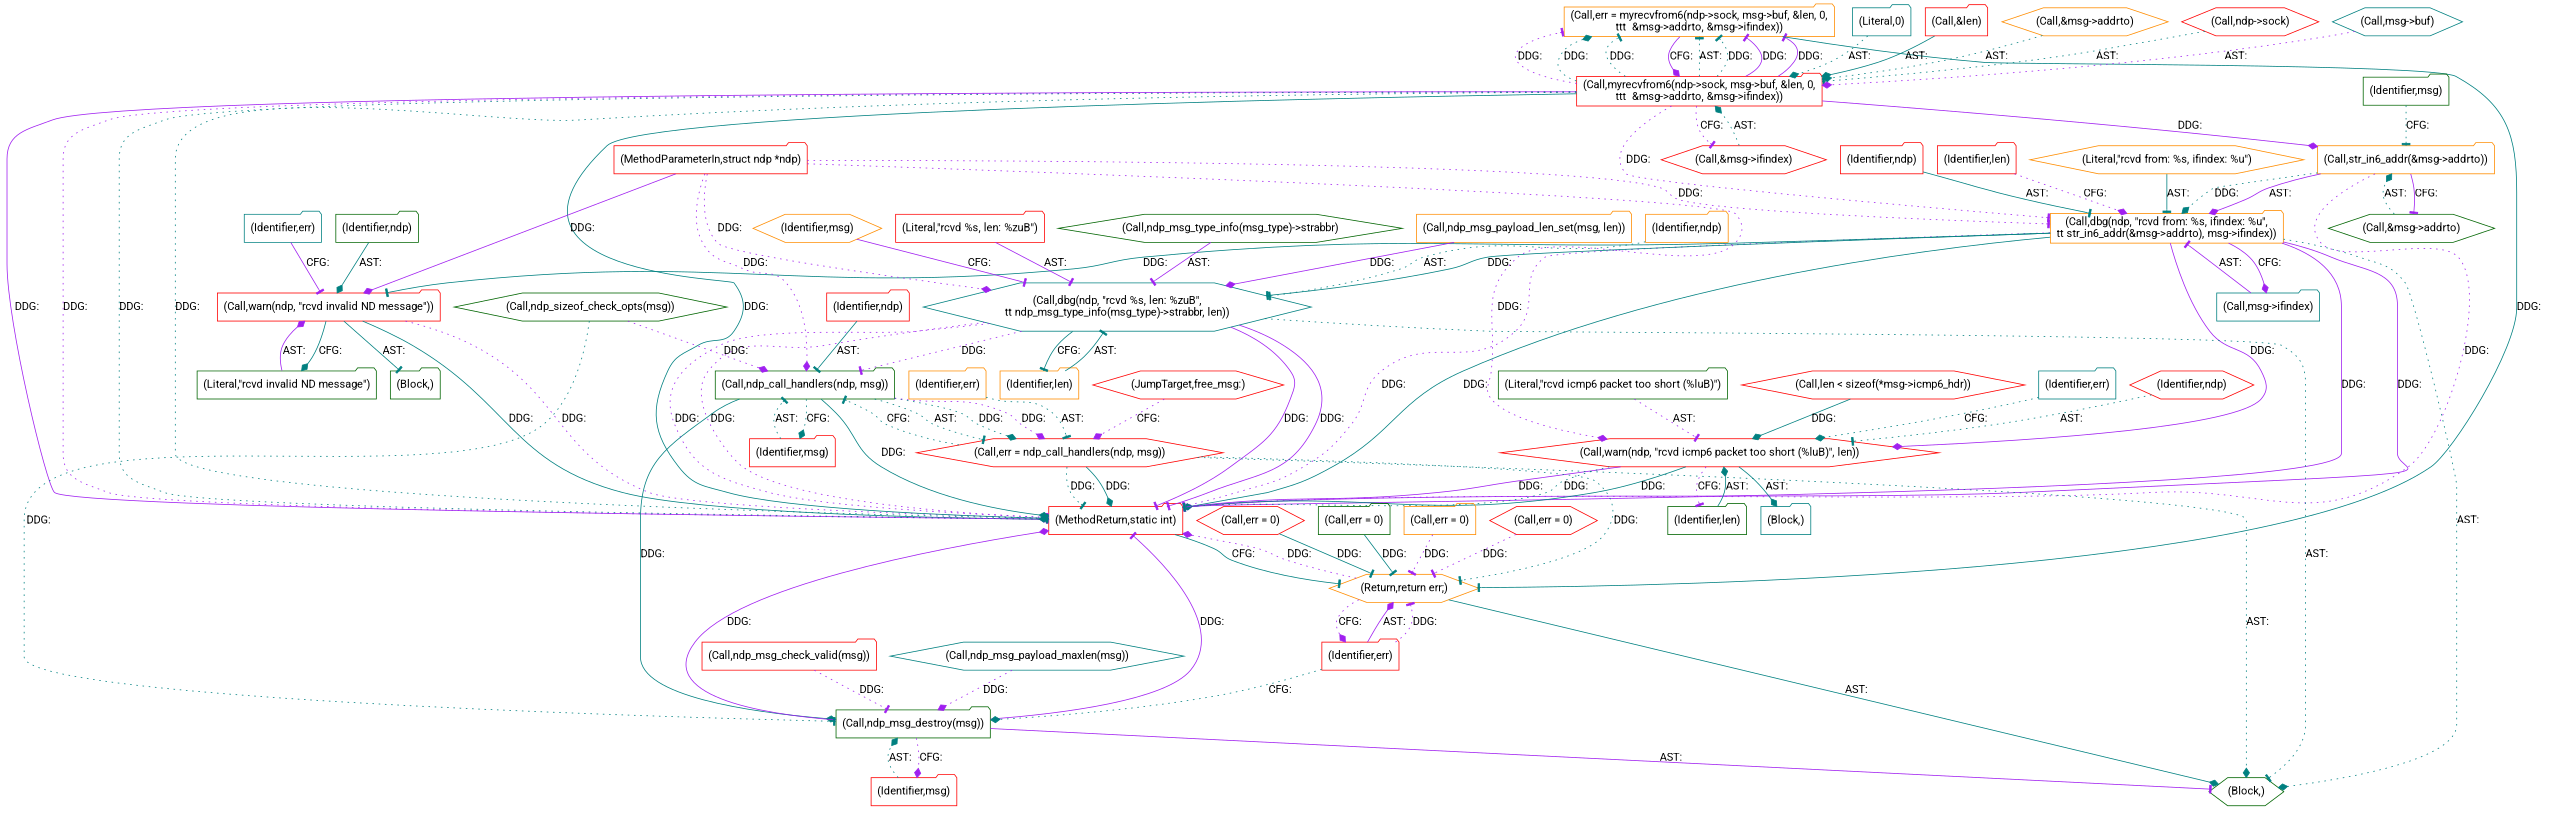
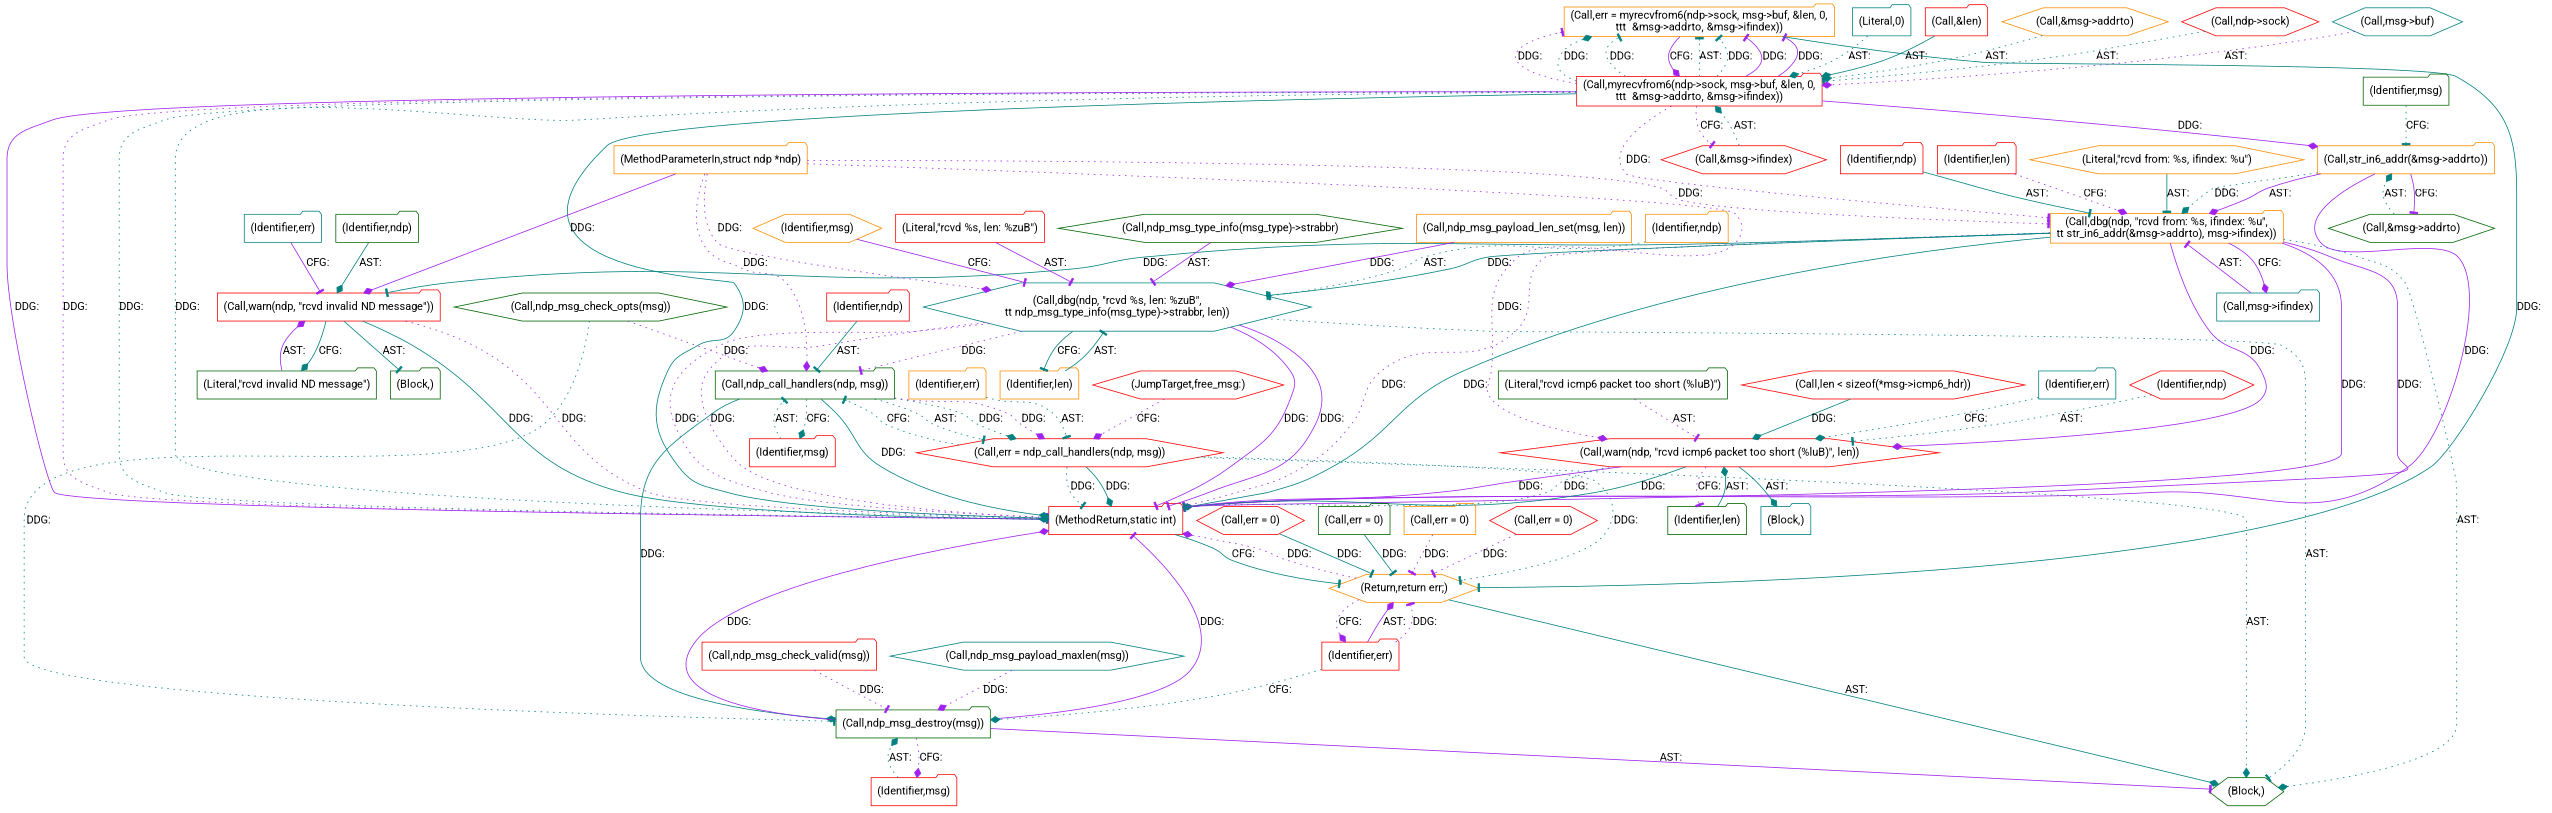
  digraph {
    fontname=Roboto
    node [color=red fontname=Roboto shape=folder]
    edge [arrowhead=tee color=teal fontname=Roboto style=dotted]
    n1 [color=darkorange label="(Call,str_in6_addr(&msg->addrto))"]
    n2 [color=darkorange label="(Call,dbg(ndp, \"rcvd from: %s, ifindex: %u\",\n\t\t str_in6_addr(&msg->addrto), msg->ifindex))"]
    n3 [color=darkgreen label="(Call,&msg->addrto)" shape=hexagon]
    n4 [label="(MethodReturn,static int)"]
    n5 [label="(Call,warn(ndp, \"rcvd icmp6 packet too short (%luB)\", len))" shape=hexagon]
    n6 [label="(Call,warn(ndp, \"rcvd invalid ND message\"))"]
    n7 [color=teal label="(Call,dbg(ndp, \"rcvd %s, len: %zuB\",\n\t\t ndp_msg_type_info(msg_type)->strabbr, len))" shape=hexagon]
    n8 [color=darkgreen label="(Block,)" shape=hexagon]
    n9 [color=teal label="(Call,msg->ifindex)"]
    n10 [color=darkorange label="(Return,return err;)" shape=hexagon]
    n11 [label="(Call,myrecvfrom6(ndp->sock, msg->buf, &len, 0,\n\t\t\t  &msg->addrto, &msg->ifindex))"]
    n12 [label="(Call,&msg->ifindex)" shape=hexagon]
    n13 [color=darkorange label="(Call,err = myrecvfrom6(ndp->sock, msg->buf, &len, 0,\n\t\t\t  &msg->addrto, &msg->ifindex))"]
    n14 [color=darkgreen label="(Identifier,len)"]
    n15 [color=teal label="(Block,)"]
    n16 [color=darkgreen label="(Literal,\"rcvd invalid ND message\")"]
    n17 [color=darkgreen label="(Block,)"]
    n18 [color=darkgreen label="(Call,ndp_call_handlers(ndp, msg))"]
    n19 [color=darkorange label="(Identifier,len)"]
    n20 [label="(Call,err = ndp_call_handlers(ndp, msg))" shape=hexagon]
    n21 [color=darkgreen label="(Call,ndp_msg_destroy(msg))"]
    n22 [label="(Identifier,msg)"]
    n23 [label="(Identifier,msg)"]
    n24 [label="(Identifier,err)"]
    n25 [color=darkgreen label="(Identifier,msg)"]
-   n26 [color=darkgreen label="(Call,ndp_sizeof_check_opts(msg))" shape=hexagon]
+   n26 [color=darkgreen label="(Call,ndp_msg_check_opts(msg))" shape=hexagon]
    n27 [label="(Identifier,ndp)"]
    n28 [color=darkgreen label="(Identifier,ndp)"]
    n29 [label="(Literal,\"rcvd %s, len: %zuB\")"]
    n30 [label="(Call,err = 0)" shape=hexagon]
    n31 [label="(Call,ndp_msg_check_valid(msg))"]
    n32 [label="(Identifier,len)"]
    n33 [color=darkgreen label="(Call,ndp_msg_type_info(msg_type)->strabbr)" shape=hexagon]
    n34 [label="(JumpTarget,free_msg:)" shape=hexagon]
    n35 [color=teal label="(Literal,0)"]
    n36 [color=teal label="(Identifier,err)"]
    n37 [color=darkgreen label="(Call,err = 0)"]
    n38 [color=darkgreen label="(Literal,\"rcvd icmp6 packet too short (%luB)\")"]
    n39 [label="(Call,&len)"]
    n40 [color=darkorange label="(Call,&msg->addrto)" shape=hexagon]
    n41 [label="(Call,len < sizeof(*msg->icmp6_hdr))" shape=hexagon]
    n42 [color=darkorange label="(Call,err = 0)"]
    n43 [label="(Call,ndp->sock)" shape=hexagon]
    n44 [color=darkorange label="(Call,ndp_msg_payload_len_set(msg, len))"]
-   n45 [label="(MethodParameterIn,struct ndp *ndp)"]
+   n45 [color=darkorange label="(MethodParameterIn,struct ndp *ndp)"]
    n46 [color=teal label="(Call,ndp_msg_payload_maxlen(msg))" shape=hexagon]
    n47 [color=teal label="(Identifier,err)"]
    n48 [color=teal label="(Call,msg->buf)" shape=hexagon]
    n49 [color=darkorange label="(Identifier,ndp)"]
    n50 [color=darkorange label="(Identifier,err)"]
    n51 [color=darkorange label="(Literal,\"rcvd from: %s, ifindex: %u\")" shape=hexagon]
    n52 [color=darkorange label="(Identifier,msg)" shape=hexagon]
    n53 [label="(Identifier,ndp)" shape=hexagon]
    n54 [label="(Call,err = 0)" shape=hexagon]
    n55 [label="(Identifier,ndp)"]
    n1 -> n2 [arrowhead=diamond color=purple label="AST: " style=solid]
    n1 -> n2 [arrowhead=diamond label="DDG: "]
    n1 -> n3 [color=purple label="CFG: " style=solid]
-   n1 -> n4 [color=purple label="DDG: "]
+   n1 -> n4 [color=purple label="DDG: " style=solid]
    n2 -> n4 [color=purple label="DDG: "]
    n2 -> n4 [label="DDG: " style=solid]
    n2 -> n4 [color=purple label="DDG: " style=solid]
    n2 -> n4 [arrowhead=diamond color=purple label="DDG: " style=solid]
    n2 -> n5 [arrowhead=diamond color=purple label="DDG: " style=solid]
    n2 -> n6 [label="DDG: " style=solid]
    n2 -> n7 [label="DDG: " style=solid]
    n2 -> n8 [arrowhead=diamond label="AST: "]
    n2 -> n9 [arrowhead=diamond color=purple label="CFG: " style=solid]
    n3 -> n1 [arrowhead=diamond label="AST: "]
    n4 -> n10 [label="CFG: " style=solid]
    n5 -> n4 [arrowhead=diamond label="DDG: " style=solid]
    n5 -> n4 [color=purple label="DDG: " style=solid]
    n5 -> n4 [label="DDG: "]
    n5 -> n14 [color=purple label="CFG: "]
    n5 -> n15 [arrowhead=diamond label="AST: " style=solid]
    n6 -> n4 [color=purple label="DDG: "]
    n6 -> n4 [label="DDG: " style=solid]
    n6 -> n16 [arrowhead=diamond label="CFG: " style=solid]
    n6 -> n17 [label="AST: " style=solid]
    n7 -> n4 [color=purple label="DDG: "]
    n7 -> n4 [color=purple label="DDG: " style=solid]
    n7 -> n4 [color=purple label="DDG: " style=solid]
    n7 -> n4 [color=purple label="DDG: "]
    n7 -> n8 [label="AST: "]
    n7 -> n18 [color=purple label="DDG: "]
    n7 -> n19 [label="CFG: " style=solid]
    n9 -> n2 [color=purple label="AST: " style=solid]
    n10 -> n4 [arrowhead=diamond color=purple label="DDG: "]
    n10 -> n8 [arrowhead=diamond label="AST: " style=solid]
    n10 -> n24 [arrowhead=diamond color=purple label="CFG: "]
    n11 -> n1 [arrowhead=diamond color=purple label="DDG: " style=solid]
    n11 -> n2 [color=purple label="DDG: "]
    n11 -> n4 [arrowhead=diamond color=purple label="DDG: " style=solid]
    n11 -> n4 [color=purple label="DDG: "]
    n11 -> n4 [arrowhead=diamond label="DDG: "]
    n11 -> n4 [label="DDG: "]
    n11 -> n4 [label="DDG: " style=solid]
    n11 -> n12 [color=purple label="CFG: "]
    n11 -> n13 [label="AST: "]
    n11 -> n13 [label="DDG: "]
    n11 -> n13 [color=purple label="DDG: " style=solid]
    n11 -> n13 [color=purple label="DDG: " style=solid]
    n11 -> n13 [color=purple label="DDG: "]
    n11 -> n13 [arrowhead=diamond label="DDG: "]
    n11 -> n13 [label="DDG: "]
    n12 -> n11 [arrowhead=diamond label="AST: "]
    n13 -> n10 [label="DDG: " style=solid]
    n13 -> n11 [arrowhead=diamond color=purple label="CFG: " style=solid]
    n14 -> n5 [arrowhead=diamond label="AST: " style=solid]
    n16 -> n6 [arrowhead=diamond color=purple label="AST: " style=solid]
    n18 -> n4 [arrowhead=diamond label="DDG: " style=solid]
    n18 -> n20 [label="AST: "]
    n18 -> n20 [arrowhead=diamond label="DDG: "]
    n18 -> n20 [arrowhead=diamond color=purple label="DDG: "]
    n18 -> n21 [arrowhead=diamond label="DDG: " style=solid]
    n18 -> n22 [arrowhead=diamond label="CFG: "]
    n19 -> n7 [label="AST: " style=solid]
    n20 -> n4 [label="DDG: "]
    n20 -> n4 [arrowhead=diamond label="DDG: " style=solid]
    n20 -> n8 [arrowhead=diamond label="AST: "]
    n20 -> n10 [label="DDG: "]
    n20 -> n18 [label="CFG: "]
    n21 -> n4 [color=purple label="DDG: " style=solid]
    n21 -> n4 [arrowhead=diamond color=purple label="DDG: " style=solid]
    n21 -> n8 [color=purple label="AST: " style=solid]
    n21 -> n23 [arrowhead=diamond color=purple label="CFG: "]
    n22 -> n18 [label="AST: "]
    n23 -> n21 [arrowhead=diamond label="AST: "]
    n24 -> n10 [arrowhead=diamond color=purple label="AST: " style=solid]
    n24 -> n10 [color=purple label="DDG: "]
    n24 -> n21 [arrowhead=diamond label="CFG: "]
    n25 -> n1 [label="CFG: "]
    n26 -> n18 [arrowhead=diamond color=purple label="DDG: "]
    n26 -> n21 [label="DDG: "]
    n27 -> n2 [label="AST: " style=solid]
    n28 -> n6 [arrowhead=diamond label="AST: " style=solid]
    n29 -> n7 [color=purple label="AST: " style=solid]
    n30 -> n10 [label="DDG: " style=solid]
    n31 -> n21 [color=purple label="DDG: "]
    n32 -> n2 [arrowhead=diamond color=purple label="CFG: "]
    n33 -> n7 [color=purple label="AST: " style=solid]
    n34 -> n20 [arrowhead=diamond color=purple label="CFG: "]
    n35 -> n11 [arrowhead=diamond label="AST: "]
    n36 -> n6 [color=purple label="CFG: " style=solid]
    n37 -> n10 [label="DDG: " style=solid]
    n38 -> n5 [color=purple label="AST: "]
    n39 -> n11 [arrowhead=diamond label="AST: " style=solid]
    n40 -> n11 [arrowhead=diamond label="AST: "]
    n41 -> n5 [arrowhead=diamond label="DDG: " style=solid]
    n42 -> n10 [color=purple label="DDG: "]
    n43 -> n11 [label="AST: "]
    n44 -> n7 [arrowhead=diamond color=purple label="DDG: " style=solid]
    n45 -> n2 [color=purple label="DDG: "]
    n45 -> n5 [arrowhead=diamond color=purple label="DDG: "]
    n45 -> n6 [arrowhead=diamond color=purple label="DDG: " style=solid]
    n45 -> n7 [arrowhead=diamond color=purple label="DDG: "]
    n45 -> n18 [arrowhead=diamond color=purple label="DDG: "]
    n46 -> n21 [arrowhead=diamond color=purple label="DDG: "]
    n47 -> n5 [arrowhead=diamond label="CFG: "]
    n48 -> n11 [arrowhead=diamond color=purple label="AST: "]
    n49 -> n7 [label="AST: "]
    n50 -> n20 [label="AST: "]
    n51 -> n2 [label="AST: " style=solid]
    n52 -> n7 [color=purple label="CFG: " style=solid]
    n53 -> n5 [label="AST: "]
    n54 -> n10 [color=purple label="DDG: "]
    n55 -> n18 [label="AST: " style=solid]
  }
